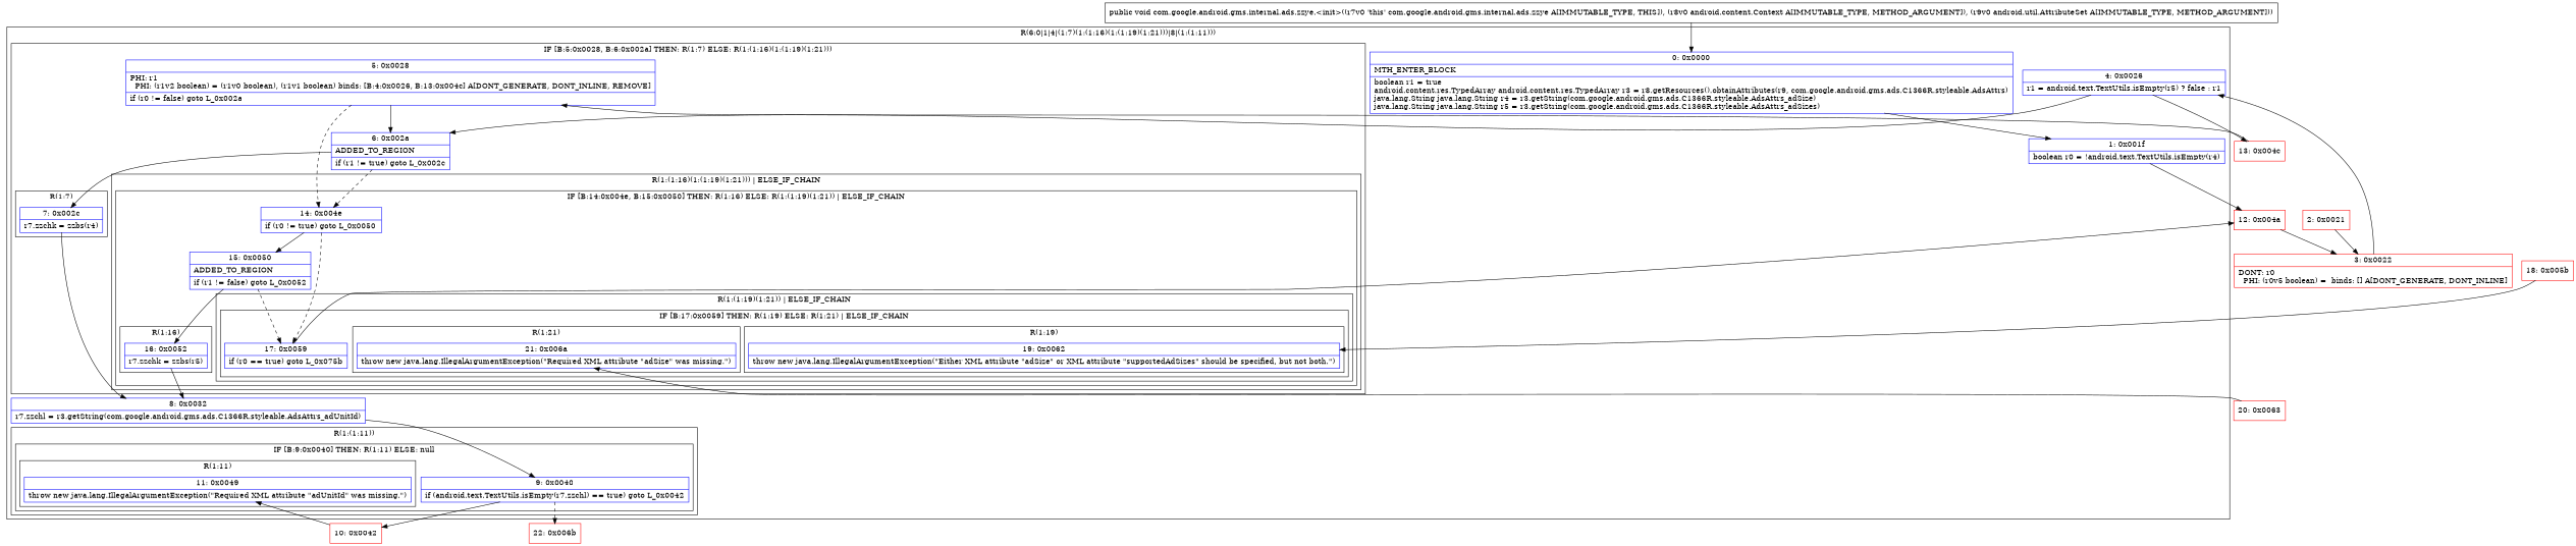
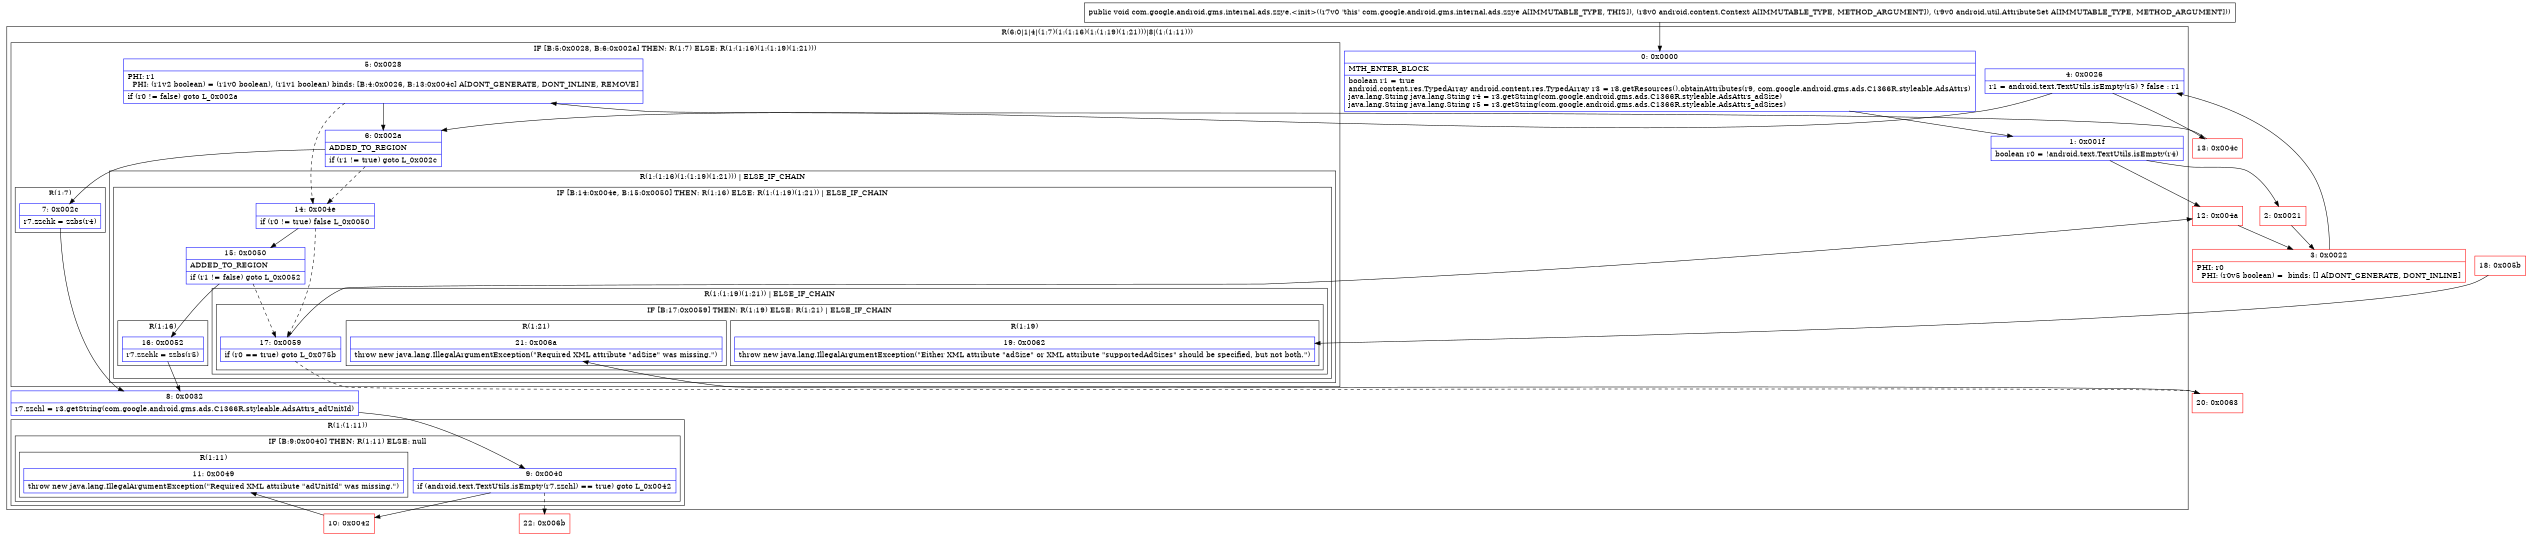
  digraph {
    node [color=blue shape=record]
    n1 [label="{7\:\ 0x002c|r7.zzchk = zzbs(r4)\l}"]
    n2 [label="{16\:\ 0x0052|r7.zzchk = zzbs(r5)\l}"]
    n3 [label="{19\:\ 0x0062|throw new java.lang.IllegalArgumentException(\"Either XML attribute \"adSize\" or XML attribute \"supportedAdSizes\" should be specified, but not both.\")\l}"]
    n4 [label="{21\:\ 0x006a|throw new java.lang.IllegalArgumentException(\"Required XML attribute \"adSize\" was missing.\")\l}"]
    n5 [label="{17\:\ 0x0059|if (r0 == true) goto L_0x075b\l}"]
-   n6 [label="{14\:\ 0x004e|if (r0 != true) goto L_0x0050\l}"]
+   n6 [label="{14\:\ 0x004e|if (r0 != true) false L_0x0050\l}"]
    n7 [label="{15\:\ 0x0050|ADDED_TO_REGION\l|if (r1 != false) goto L_0x0052\l}"]
    n8 [label="{5\:\ 0x0028|PHI: r1 \l  PHI: (r1v2 boolean) = (r1v0 boolean), (r1v1 boolean) binds: [B:4:0x0026, B:13:0x004c] A[DONT_GENERATE, DONT_INLINE, REMOVE]\l|if (r0 != false) goto L_0x002a\l}"]
    n9 [label="{6\:\ 0x002a|ADDED_TO_REGION\l|if (r1 != true) goto L_0x002c\l}"]
    n10 [label="{11\:\ 0x0049|throw new java.lang.IllegalArgumentException(\"Required XML attribute \"adUnitId\" was missing.\")\l}"]
    n11 [label="{9\:\ 0x0040|if (android.text.TextUtils.isEmpty(r7.zzchl) == true) goto L_0x0042\l}"]
    n12 [label="{0\:\ 0x0000|MTH_ENTER_BLOCK\l|boolean r1 = true\landroid.content.res.TypedArray android.content.res.TypedArray r3 = r8.getResources().obtainAttributes(r9, com.google.android.gms.ads.C1366R.styleable.AdsAttrs)\ljava.lang.String java.lang.String r4 = r3.getString(com.google.android.gms.ads.C1366R.styleable.AdsAttrs_adSize)\ljava.lang.String java.lang.String r5 = r3.getString(com.google.android.gms.ads.C1366R.styleable.AdsAttrs_adSizes)\l}"]
    n13 [label="{1\:\ 0x001f|boolean r0 = !android.text.TextUtils.isEmpty(r4)\l}"]
    n14 [label="{4\:\ 0x0026|r1 = android.text.TextUtils.isEmpty(r5) ? false : r1\l}"]
    n15 [label="{8\:\ 0x0032|r7.zzchl = r3.getString(com.google.android.gms.ads.C1366R.styleable.AdsAttrs_adUnitId)\l}"]
    n16 [color=red label="{12\:\ 0x004a}"]
    n17 [color=red label="{20\:\ 0x0063}"]
    n18 [color=red label="{10\:\ 0x0042}"]
    n19 [color=red label="{22\:\ 0x006b}"]
    n20 [color=red label="{2\:\ 0x0021}"]
    n21 [color=red label="{13\:\ 0x004c}"]
-   n22 [color=red label="{3\:\ 0x0022|DONT: r0 \l  PHI: (r0v5 boolean) =  binds: [] A[DONT_GENERATE, DONT_INLINE]\l}"]
+   n22 [color=red label="{3\:\ 0x0022|PHI: r0 \l  PHI: (r0v5 boolean) =  binds: [] A[DONT_GENERATE, DONT_INLINE]\l}"]
    n23 [color=red label="{18\:\ 0x005b}"]
    n24 [label="{public void com.google.android.gms.internal.ads.zzye.\<init\>((r7v0 'this' com.google.android.gms.internal.ads.zzye A[IMMUTABLE_TYPE, THIS]), (r8v0 android.content.Context A[IMMUTABLE_TYPE, METHOD_ARGUMENT]), (r9v0 android.util.AttributeSet A[IMMUTABLE_TYPE, METHOD_ARGUMENT])) }" color=""]
    subgraph cluster_1 {
      label="R(6:0|1|4|(1:7)(1:(1:16)(1:(1:19)(1:21)))|8|(1:(1:11)))"
      n12
      n13
      n14
      n15
      subgraph cluster_2 {
        label="IF [B:5:0x0028, B:6:0x002a] THEN: R(1:7) ELSE: R(1:(1:16)(1:(1:19)(1:21)))"
        n8
        n9
        subgraph cluster_3 {
          label="R(1:7)"
          n1
        }
        subgraph cluster_4 {
          label="R(1:(1:16)(1:(1:19)(1:21))) | ELSE_IF_CHAIN\l"
          subgraph cluster_5 {
            label="IF [B:14:0x004e, B:15:0x0050] THEN: R(1:16) ELSE: R(1:(1:19)(1:21)) | ELSE_IF_CHAIN\l"
            n6
            n7
            subgraph cluster_6 {
              label="R(1:16)"
              n2
            }
            subgraph cluster_7 {
              label="R(1:(1:19)(1:21)) | ELSE_IF_CHAIN\l"
              subgraph cluster_8 {
                label="IF [B:17:0x0059] THEN: R(1:19) ELSE: R(1:21) | ELSE_IF_CHAIN\l"
                n5
                subgraph cluster_9 {
                  label="R(1:19)"
                  n3
                }
                subgraph cluster_10 {
                  label="R(1:21)"
                  n4
                }
              }
            }
          }
        }
      }
      subgraph cluster_11 {
        label="R(1:(1:11))"
        subgraph cluster_12 {
          label="IF [B:9:0x0040] THEN: R(1:11) ELSE: null"
          n11
          subgraph cluster_13 {
            label="R(1:11)"
            n10
          }
        }
      }
    }
    n1 -> n15
    n2 -> n15
    n5 -> n16
+   n5 -> n17 [style=dashed]
    n6 -> n5 [style=dashed]
    n6 -> n7
    n7 -> n2
    n7 -> n5 [style=dashed]
    n8 -> n6 [style=dashed]
    n8 -> n9
    n9 -> n1
    n9 -> n6 [style=dashed]
    n11 -> n18
    n11 -> n19 [style=dashed]
    n12 -> n13
    n13 -> n16
+   n13 -> n20
    n14 -> n9
    n14 -> n21
    n15 -> n11
    n16 -> n22
    n17 -> n4
    n18 -> n10
    n20 -> n22
    n21 -> n8
    n22 -> n14
    n23 -> n3
    n24 -> n12
  }
